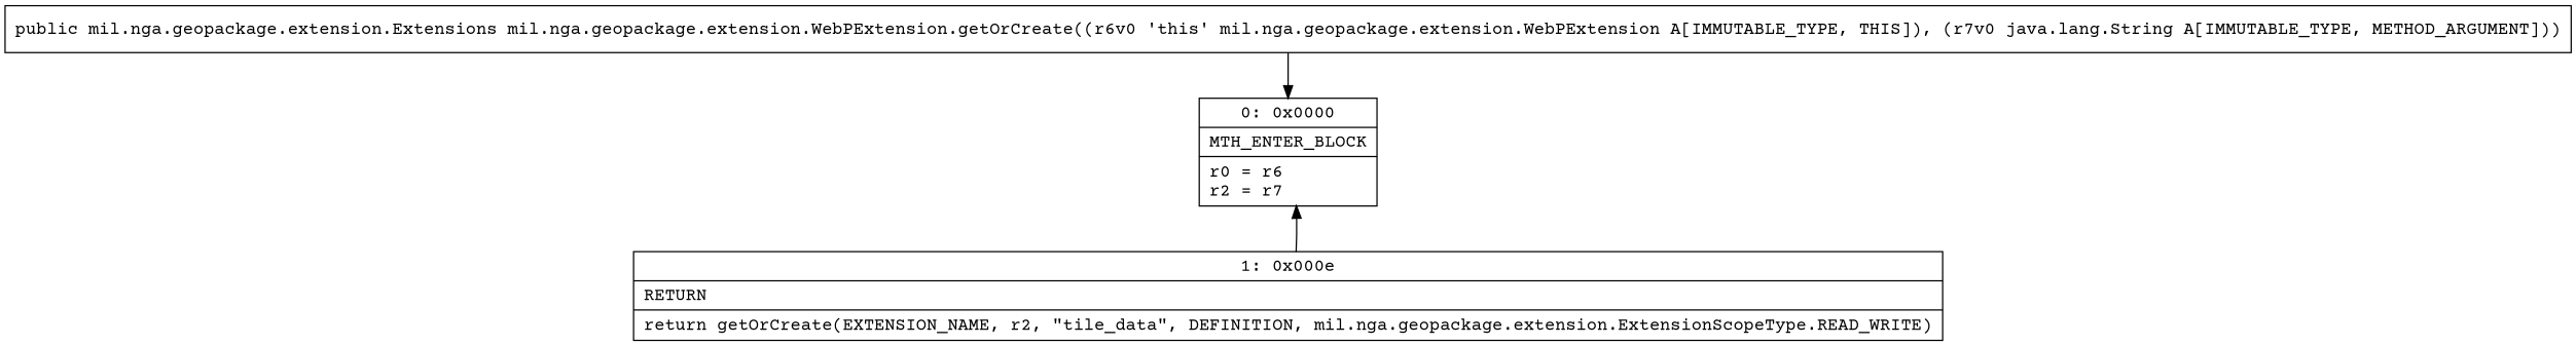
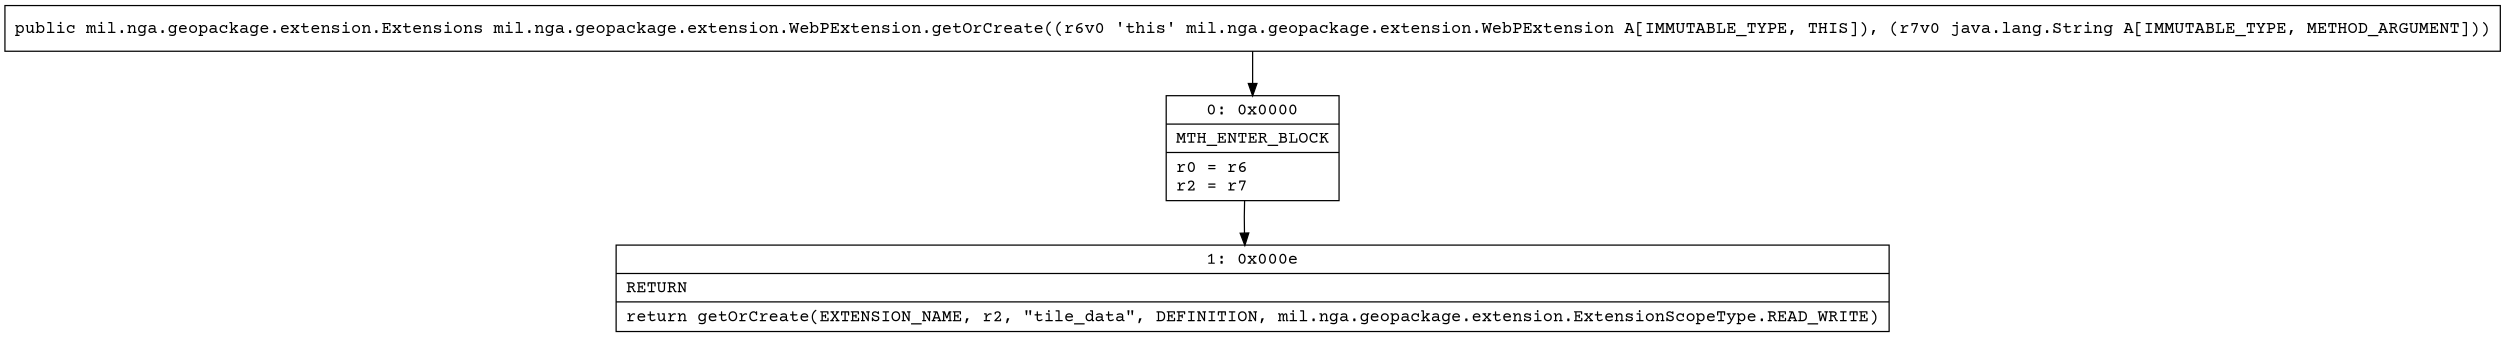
  digraph {
    fontname="Courier Prime"
    node [shape=record fontname="Courier Prime"]
    edge [fontname="Courier Prime"]
    n1 [label="{0\:\ 0x0000|MTH_ENTER_BLOCK\l|r0 = r6\lr2 = r7\l}"]
    n2 [label="{1\:\ 0x000e|RETURN\l|return getOrCreate(EXTENSION_NAME, r2, \"tile_data\", DEFINITION, mil.nga.geopackage.extension.ExtensionScopeType.READ_WRITE)\l}"]
    n3 [label="{public mil.nga.geopackage.extension.Extensions mil.nga.geopackage.extension.WebPExtension.getOrCreate((r6v0 'this' mil.nga.geopackage.extension.WebPExtension A[IMMUTABLE_TYPE, THIS]), (r7v0 java.lang.String A[IMMUTABLE_TYPE, METHOD_ARGUMENT])) }"]
-   n2 -> n1
+   n1 -> n2
    n3 -> n1
  }
